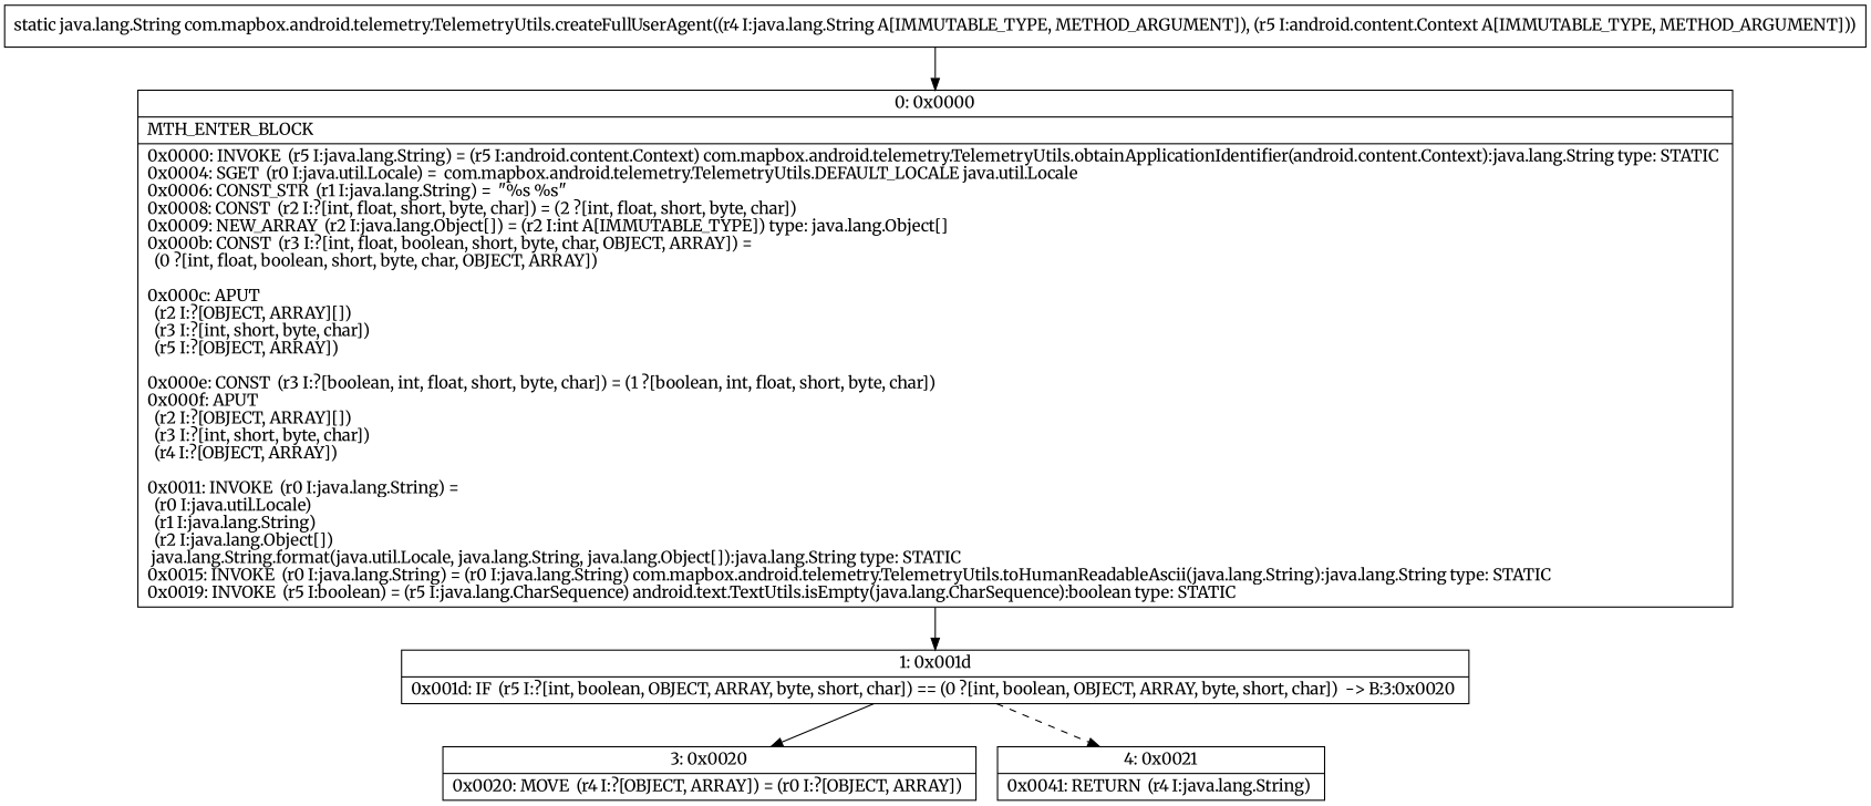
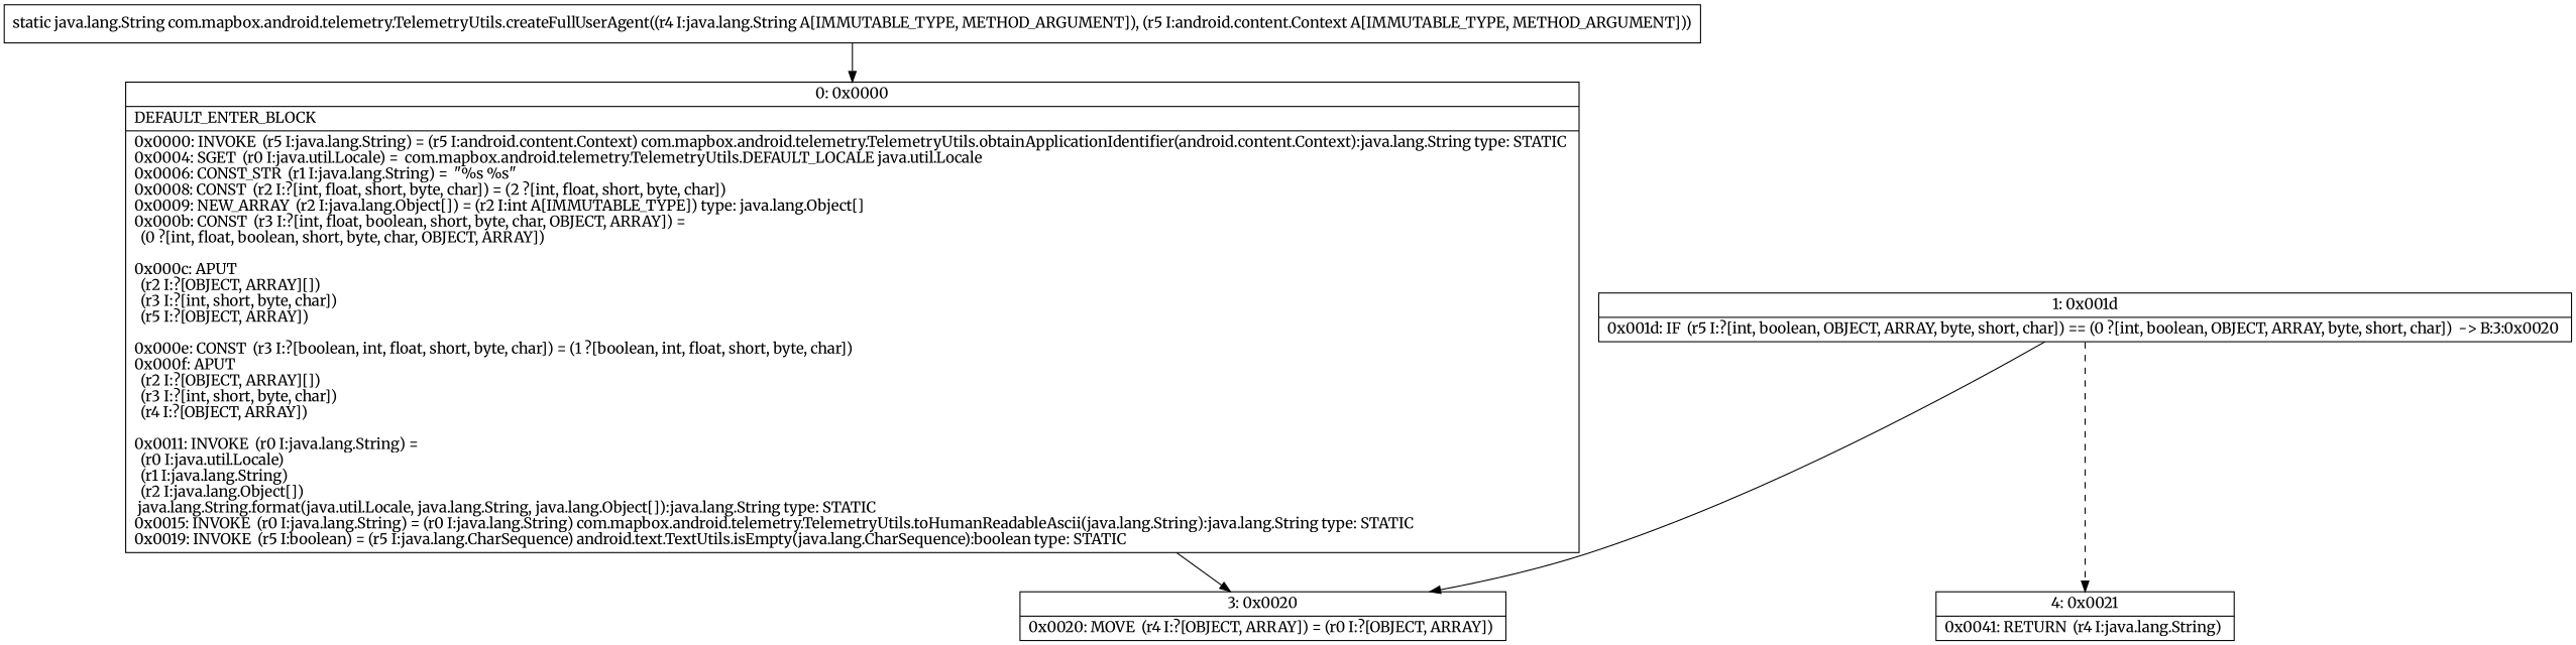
  digraph {
    fontname=Merriweather
    node [fontname=Merriweather shape=record]
    edge [fontname=Merriweather]
-   n1 [label="{0\:\ 0x0000|MTH_ENTER_BLOCK\l|0x0000: INVOKE  (r5 I:java.lang.String) = (r5 I:android.content.Context) com.mapbox.android.telemetry.TelemetryUtils.obtainApplicationIdentifier(android.content.Context):java.lang.String type: STATIC \l0x0004: SGET  (r0 I:java.util.Locale) =  com.mapbox.android.telemetry.TelemetryUtils.DEFAULT_LOCALE java.util.Locale \l0x0006: CONST_STR  (r1 I:java.lang.String) =  \"%s %s\" \l0x0008: CONST  (r2 I:?[int, float, short, byte, char]) = (2 ?[int, float, short, byte, char]) \l0x0009: NEW_ARRAY  (r2 I:java.lang.Object[]) = (r2 I:int A[IMMUTABLE_TYPE]) type: java.lang.Object[] \l0x000b: CONST  (r3 I:?[int, float, boolean, short, byte, char, OBJECT, ARRAY]) = \l  (0 ?[int, float, boolean, short, byte, char, OBJECT, ARRAY])\l \l0x000c: APUT  \l  (r2 I:?[OBJECT, ARRAY][])\l  (r3 I:?[int, short, byte, char])\l  (r5 I:?[OBJECT, ARRAY])\l \l0x000e: CONST  (r3 I:?[boolean, int, float, short, byte, char]) = (1 ?[boolean, int, float, short, byte, char]) \l0x000f: APUT  \l  (r2 I:?[OBJECT, ARRAY][])\l  (r3 I:?[int, short, byte, char])\l  (r4 I:?[OBJECT, ARRAY])\l \l0x0011: INVOKE  (r0 I:java.lang.String) = \l  (r0 I:java.util.Locale)\l  (r1 I:java.lang.String)\l  (r2 I:java.lang.Object[])\l java.lang.String.format(java.util.Locale, java.lang.String, java.lang.Object[]):java.lang.String type: STATIC \l0x0015: INVOKE  (r0 I:java.lang.String) = (r0 I:java.lang.String) com.mapbox.android.telemetry.TelemetryUtils.toHumanReadableAscii(java.lang.String):java.lang.String type: STATIC \l0x0019: INVOKE  (r5 I:boolean) = (r5 I:java.lang.CharSequence) android.text.TextUtils.isEmpty(java.lang.CharSequence):boolean type: STATIC \l}"]
+   n1 [label="{0\:\ 0x0000|DEFAULT_ENTER_BLOCK\l|0x0000: INVOKE  (r5 I:java.lang.String) = (r5 I:android.content.Context) com.mapbox.android.telemetry.TelemetryUtils.obtainApplicationIdentifier(android.content.Context):java.lang.String type: STATIC \l0x0004: SGET  (r0 I:java.util.Locale) =  com.mapbox.android.telemetry.TelemetryUtils.DEFAULT_LOCALE java.util.Locale \l0x0006: CONST_STR  (r1 I:java.lang.String) =  \"%s %s\" \l0x0008: CONST  (r2 I:?[int, float, short, byte, char]) = (2 ?[int, float, short, byte, char]) \l0x0009: NEW_ARRAY  (r2 I:java.lang.Object[]) = (r2 I:int A[IMMUTABLE_TYPE]) type: java.lang.Object[] \l0x000b: CONST  (r3 I:?[int, float, boolean, short, byte, char, OBJECT, ARRAY]) = \l  (0 ?[int, float, boolean, short, byte, char, OBJECT, ARRAY])\l \l0x000c: APUT  \l  (r2 I:?[OBJECT, ARRAY][])\l  (r3 I:?[int, short, byte, char])\l  (r5 I:?[OBJECT, ARRAY])\l \l0x000e: CONST  (r3 I:?[boolean, int, float, short, byte, char]) = (1 ?[boolean, int, float, short, byte, char]) \l0x000f: APUT  \l  (r2 I:?[OBJECT, ARRAY][])\l  (r3 I:?[int, short, byte, char])\l  (r4 I:?[OBJECT, ARRAY])\l \l0x0011: INVOKE  (r0 I:java.lang.String) = \l  (r0 I:java.util.Locale)\l  (r1 I:java.lang.String)\l  (r2 I:java.lang.Object[])\l java.lang.String.format(java.util.Locale, java.lang.String, java.lang.Object[]):java.lang.String type: STATIC \l0x0015: INVOKE  (r0 I:java.lang.String) = (r0 I:java.lang.String) com.mapbox.android.telemetry.TelemetryUtils.toHumanReadableAscii(java.lang.String):java.lang.String type: STATIC \l0x0019: INVOKE  (r5 I:boolean) = (r5 I:java.lang.CharSequence) android.text.TextUtils.isEmpty(java.lang.CharSequence):boolean type: STATIC \l}"]
    n2 [label="{1\:\ 0x001d|0x001d: IF  (r5 I:?[int, boolean, OBJECT, ARRAY, byte, short, char]) == (0 ?[int, boolean, OBJECT, ARRAY, byte, short, char])  \-\> B:3:0x0020 \l}"]
    n3 [label="{3\:\ 0x0020|0x0020: MOVE  (r4 I:?[OBJECT, ARRAY]) = (r0 I:?[OBJECT, ARRAY]) \l}"]
    n4 [label="{4\:\ 0x0021|0x0041: RETURN  (r4 I:java.lang.String) \l}"]
    n5 [label="{static java.lang.String com.mapbox.android.telemetry.TelemetryUtils.createFullUserAgent((r4 I:java.lang.String A[IMMUTABLE_TYPE, METHOD_ARGUMENT]), (r5 I:android.content.Context A[IMMUTABLE_TYPE, METHOD_ARGUMENT])) }"]
-   n1 -> n2
+   n1 -> n3
    n2 -> n3
    n2 -> n4 [style=dashed]
    n5 -> n1
  }
